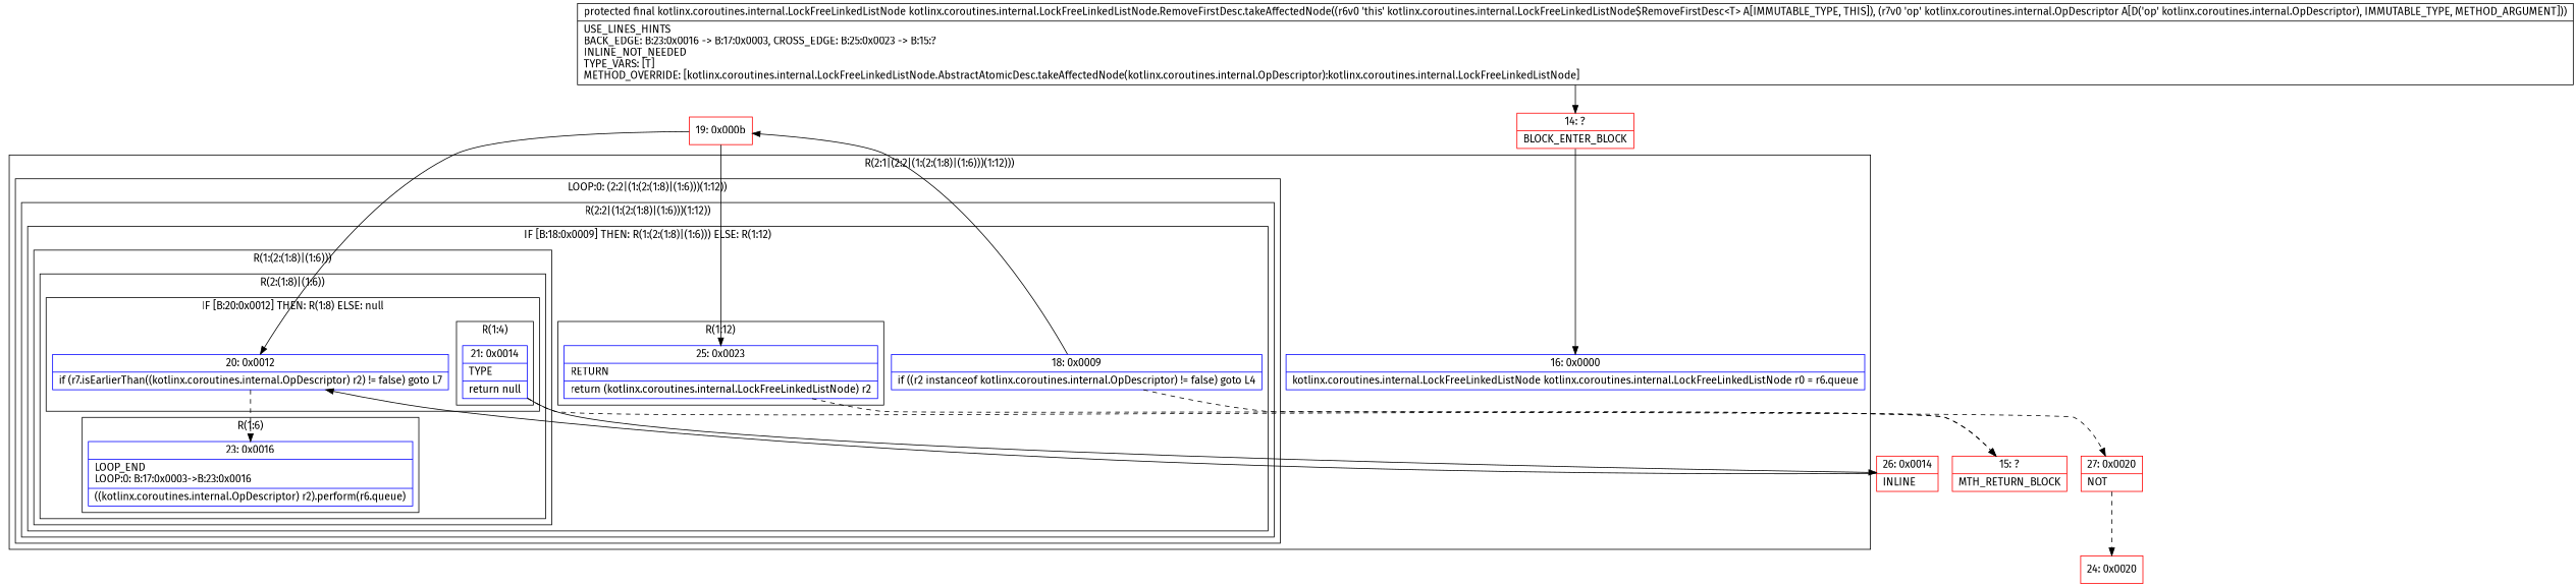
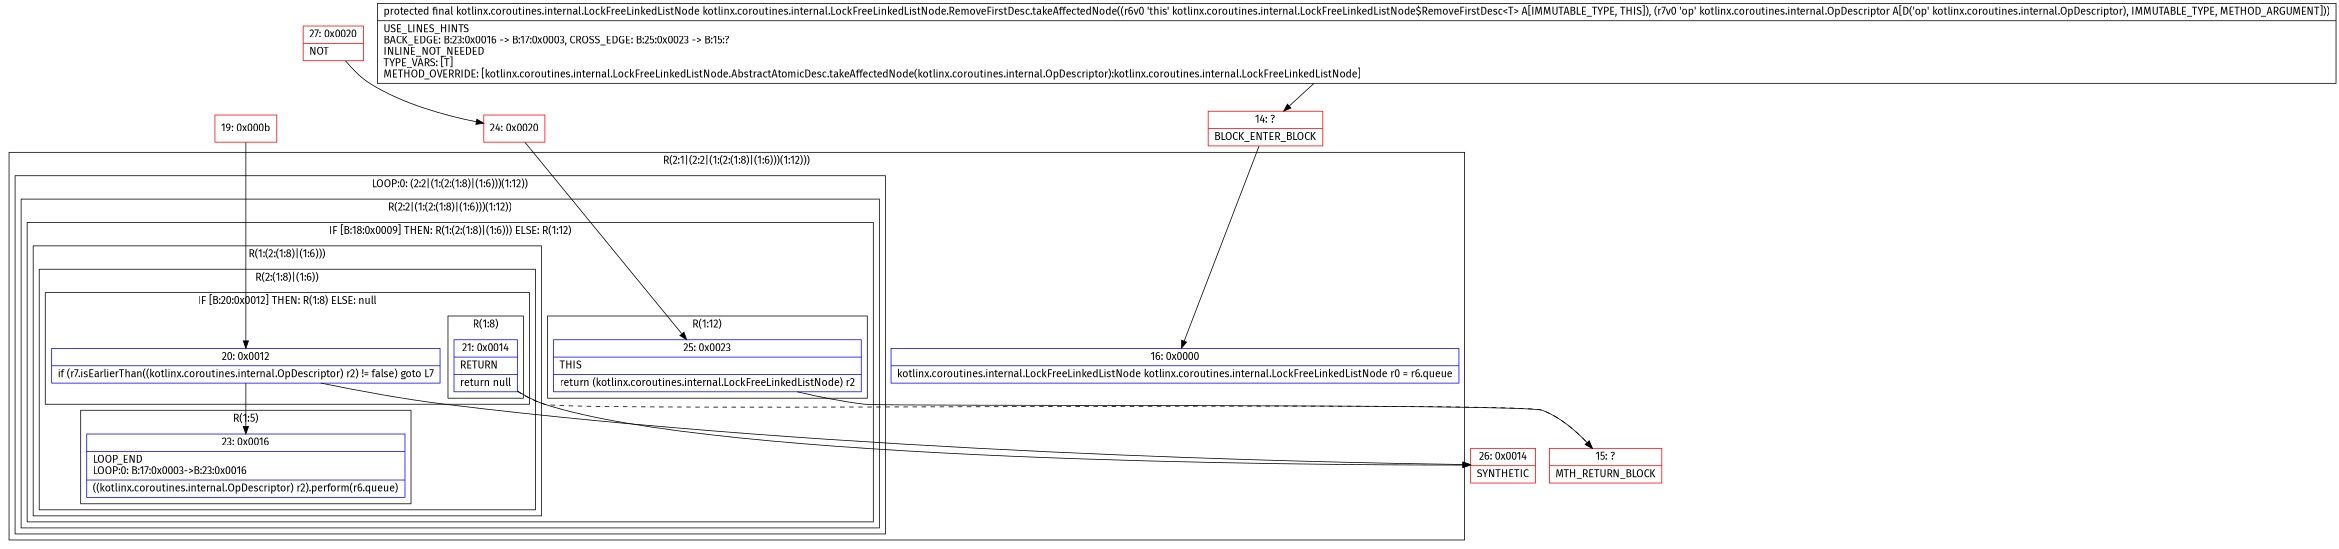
  digraph {
    fontname="Fira Sans"
    node [color=blue fontname="Fira Sans" shape=record]
    edge [fontname="Fira Sans"]
-   n1 [label="{21\:\ 0x0014|TYPE\l|return null\l}"]
+   n1 [label="{21\:\ 0x0014|RETURN\l|return null\l}"]
    n2 [label="{20\:\ 0x0012|if (r7.isEarlierThan((kotlinx.coroutines.internal.OpDescriptor) r2) != false) goto L7\l}"]
    n3 [label="{23\:\ 0x0016|LOOP_END\lLOOP:0: B:17:0x0003\-\>B:23:0x0016\l|((kotlinx.coroutines.internal.OpDescriptor) r2).perform(r6.queue)\l}"]
-   n4 [label="{25\:\ 0x0023|RETURN\l|return (kotlinx.coroutines.internal.LockFreeLinkedListNode) r2\l}"]
-   n5 [label="{18\:\ 0x0009|if ((r2 instanceof kotlinx.coroutines.internal.OpDescriptor) != false) goto L4\l}"]
+   n4 [label="{25\:\ 0x0023|THIS\l|return (kotlinx.coroutines.internal.LockFreeLinkedListNode) r2\l}"]
    n6 [label="{16\:\ 0x0000|kotlinx.coroutines.internal.LockFreeLinkedListNode kotlinx.coroutines.internal.LockFreeLinkedListNode r0 = r6.queue\l}"]
-   n7 [color=red label="{26\:\ 0x0014|INLINE\l}"]
+   n7 [color=red label="{26\:\ 0x0014|SYNTHETIC\l}"]
    n8 [color=red label="{15\:\ ?|MTH_RETURN_BLOCK\l}"]
    n9 [color=red label="{19\:\ 0x000b}"]
    n10 [color=red label="{27\:\ 0x0020|NOT\l}"]
    n11 [color=red label="{24\:\ 0x0020}"]
    n12 [color=red label="{14\:\ ?|BLOCK_ENTER_BLOCK\l}"]
    n13 [label="{protected final kotlinx.coroutines.internal.LockFreeLinkedListNode kotlinx.coroutines.internal.LockFreeLinkedListNode.RemoveFirstDesc.takeAffectedNode((r6v0 'this' kotlinx.coroutines.internal.LockFreeLinkedListNode$RemoveFirstDesc\<T\> A[IMMUTABLE_TYPE, THIS]), (r7v0 'op' kotlinx.coroutines.internal.OpDescriptor A[D('op' kotlinx.coroutines.internal.OpDescriptor), IMMUTABLE_TYPE, METHOD_ARGUMENT]))  | USE_LINES_HINTS\lBACK_EDGE: B:23:0x0016 \-\> B:17:0x0003, CROSS_EDGE: B:25:0x0023 \-\> B:15:?\lINLINE_NOT_NEEDED\lTYPE_VARS: [T]\lMETHOD_OVERRIDE: [kotlinx.coroutines.internal.LockFreeLinkedListNode.AbstractAtomicDesc.takeAffectedNode(kotlinx.coroutines.internal.OpDescriptor):kotlinx.coroutines.internal.LockFreeLinkedListNode]\l}" color=""]
    subgraph cluster_1 {
      label="R(2:1|(2:2|(1:(2:(1:8)|(1:6)))(1:12)))"
      n6
      subgraph cluster_2 {
        label="LOOP:0: (2:2|(1:(2:(1:8)|(1:6)))(1:12))"
        subgraph cluster_3 {
          label="R(2:2|(1:(2:(1:8)|(1:6)))(1:12))"
          subgraph cluster_4 {
            label="IF [B:18:0x0009] THEN: R(1:(2:(1:8)|(1:6))) ELSE: R(1:12)"
-           n5
            subgraph cluster_5 {
              label="R(1:(2:(1:8)|(1:6)))"
              subgraph cluster_6 {
                label="R(2:(1:8)|(1:6))"
                subgraph cluster_7 {
                  label="IF [B:20:0x0012] THEN: R(1:8) ELSE: null"
                  n2
                  subgraph cluster_8 {
-                   label="R(1:4)"
+                   label="R(1:8)"
                    n1
                  }
                }
                subgraph cluster_9 {
-                 label="R(1:6)"
+                 label="R(1:5)"
                  n3
                }
              }
            }
            subgraph cluster_10 {
              label="R(1:12)"
              n4
            }
          }
        }
      }
    }
    n1 -> n7
    n1 -> n8 [style=dashed]
-   n2 -> n3 [style=dashed]
-   n7 -> n2
-   n4 -> n8 [style=dashed]
-   n5 -> n9
-   n5 -> n10 [style=dashed]
+   n2 -> n3 [style=solid]
+   n2 -> n7
+   n4 -> n8
    n9 -> n2
-   n10 -> n11 [style=dashed]
-   n9 -> n4
+   n10 -> n11
+   n11 -> n4
    n12 -> n6
    n13 -> n12
  }
